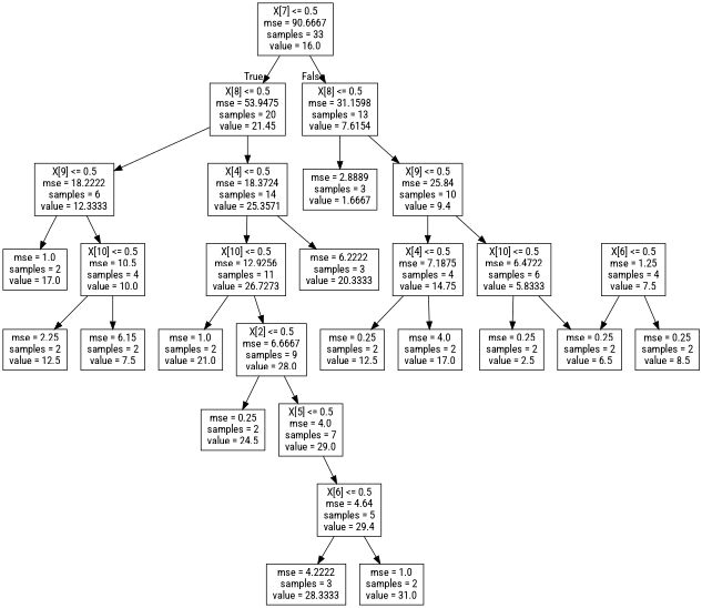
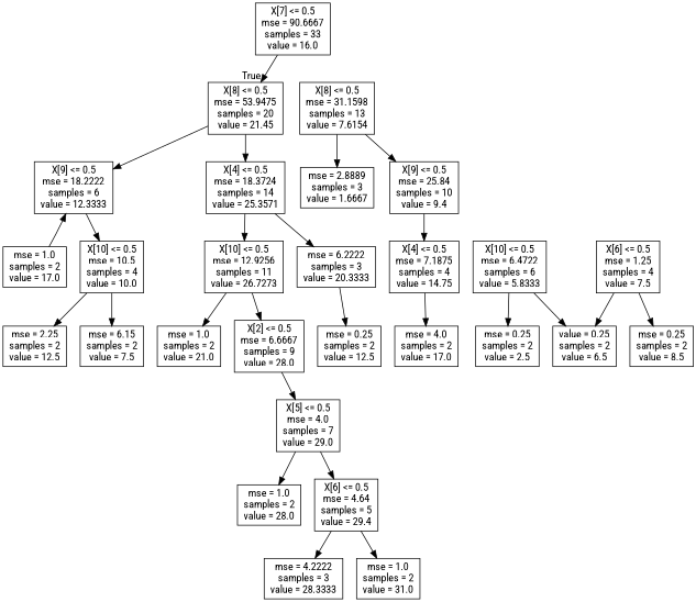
  digraph {
    fontname="Roboto Condensed"
    node [fontname="Roboto Condensed" shape=box]
    edge [fontname="Roboto Condensed"]
    n1 [label="X[7] <= 0.5\nmse = 90.6667\nsamples = 33\nvalue = 16.0"]
    n2 [label="X[8] <= 0.5\nmse = 53.9475\nsamples = 20\nvalue = 21.45"]
    n3 [label="X[8] <= 0.5\nmse = 31.1598\nsamples = 13\nvalue = 7.6154"]
    n4 [label="X[9] <= 0.5\nmse = 18.2222\nsamples = 6\nvalue = 12.3333"]
    n5 [label="X[4] <= 0.5\nmse = 18.3724\nsamples = 14\nvalue = 25.3571"]
    n6 [label="mse = 2.8889\nsamples = 3\nvalue = 1.6667"]
    n7 [label="X[9] <= 0.5\nmse = 25.84\nsamples = 10\nvalue = 9.4"]
    n8 [label="X[10] <= 0.5\nmse = 10.5\nsamples = 4\nvalue = 10.0"]
    n9 [label="mse = 1.0\nsamples = 2\nvalue = 17.0"]
    n10 [label="mse = 6.2222\nsamples = 3\nvalue = 20.3333"]
    n11 [label="X[10] <= 0.5\nmse = 12.9256\nsamples = 11\nvalue = 26.7273"]
    n12 [label="mse = 6.15\nsamples = 2\nvalue = 7.5"]
    n13 [label="mse = 2.25\nsamples = 2\nvalue = 12.5"]
    n14 [label="mse = 1.0\nsamples = 2\nvalue = 21.0"]
    n15 [label="X[2] <= 0.5\nmse = 6.6667\nsamples = 9\nvalue = 28.0"]
-   n16 [label="mse = 0.25\nsamples = 2\nvalue = 24.5"]
    n17 [label="X[5] <= 0.5\nmse = 4.0\nsamples = 7\nvalue = 29.0"]
+   n18 [label="mse = 1.0\nsamples = 2\nvalue = 28.0"]
    n19 [label="X[6] <= 0.5\nmse = 4.64\nsamples = 5\nvalue = 29.4"]
    n20 [label="mse = 4.2222\nsamples = 3\nvalue = 28.3333"]
    n21 [label="mse = 1.0\nsamples = 2\nvalue = 31.0"]
    n22 [label="X[10] <= 0.5\nmse = 6.4722\nsamples = 6\nvalue = 5.8333"]
    n23 [label="X[4] <= 0.5\nmse = 7.1875\nsamples = 4\nvalue = 14.75"]
    n24 [label="mse = 0.25\nsamples = 2\nvalue = 2.5"]
-   n25 [label="mse = 0.25\nsamples = 2\nvalue = 6.5"]
+   n25 [label="value = 0.25\nsamples = 2\nvalue = 6.5"]
    n26 [label="mse = 0.25\nsamples = 2\nvalue = 12.5"]
    n27 [label="mse = 4.0\nsamples = 2\nvalue = 17.0"]
    n28 [label="X[6] <= 0.5\nmse = 1.25\nsamples = 4\nvalue = 7.5"]
    n29 [label="mse = 0.25\nsamples = 2\nvalue = 8.5"]
    n1 -> n2 [headlabel=True labelangle=45 labeldistance=2.5]
-   n1 -> n3 [headlabel=False labelangle=-45 labeldistance=2.5]
    n2 -> n4
    n2 -> n5
    n3 -> n6
    n3 -> n7
    n4 -> n8
-   n4 -> n9
+   n9 -> n4
    n5 -> n10
    n5 -> n11
-   n7 -> n22
    n7 -> n23
    n8 -> n12
    n8 -> n13
    n11 -> n14
    n11 -> n15
-   n15 -> n16
    n15 -> n17
+   n17 -> n18
    n17 -> n19
    n19 -> n20
    n19 -> n21
    n22 -> n24
    n22 -> n25
-   n23 -> n26
+   n10 -> n26
    n23 -> n27
    n28 -> n25
    n28 -> n29
  }
